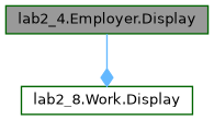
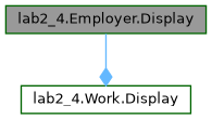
  digraph {
    rankdir=TB
    node [color=darkgreen fontname=Helvetica fontsize=10 shape=box style=filled]
    n1 [fillcolor=grey60 fontcolor=black height=0.2 label="lab2_4.Employer.Display" width=0.4]
-   n2 [fillcolor=white height=0.2 label="lab2_8.Work.Display" width=0.4]
+   n2 [fillcolor=white height=0.2 label="lab2_4.Work.Display" width=0.4]
    n1 -> n2 [color=steelblue1 fontname=Helvetica fontsize=10 labelfontname=Helvetica labelfontsize=10 style=solid arrowhead=diamond]
  }
